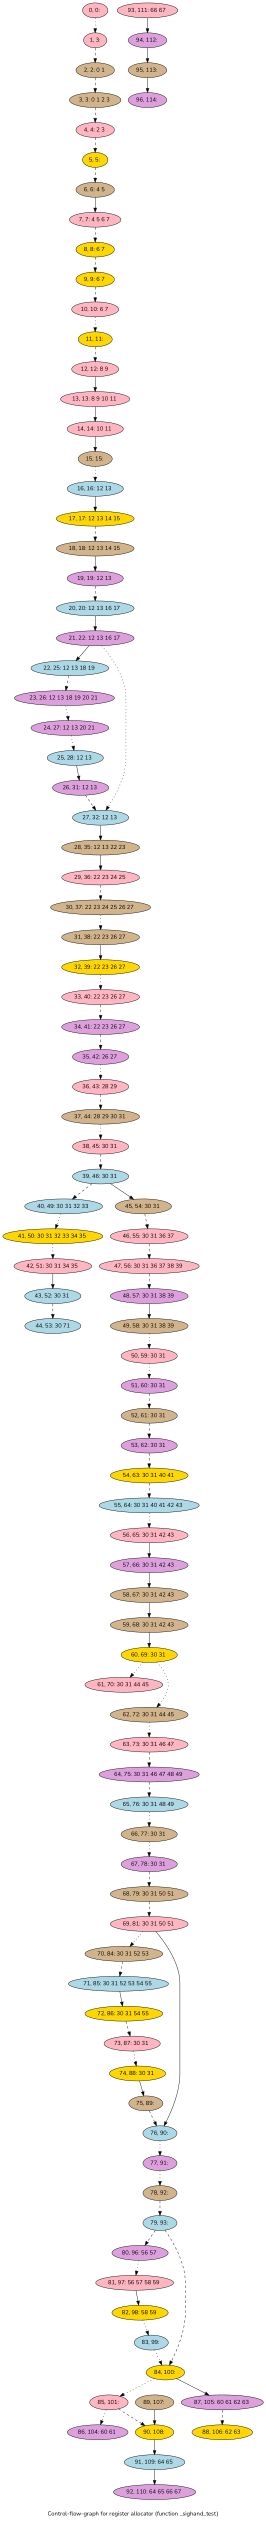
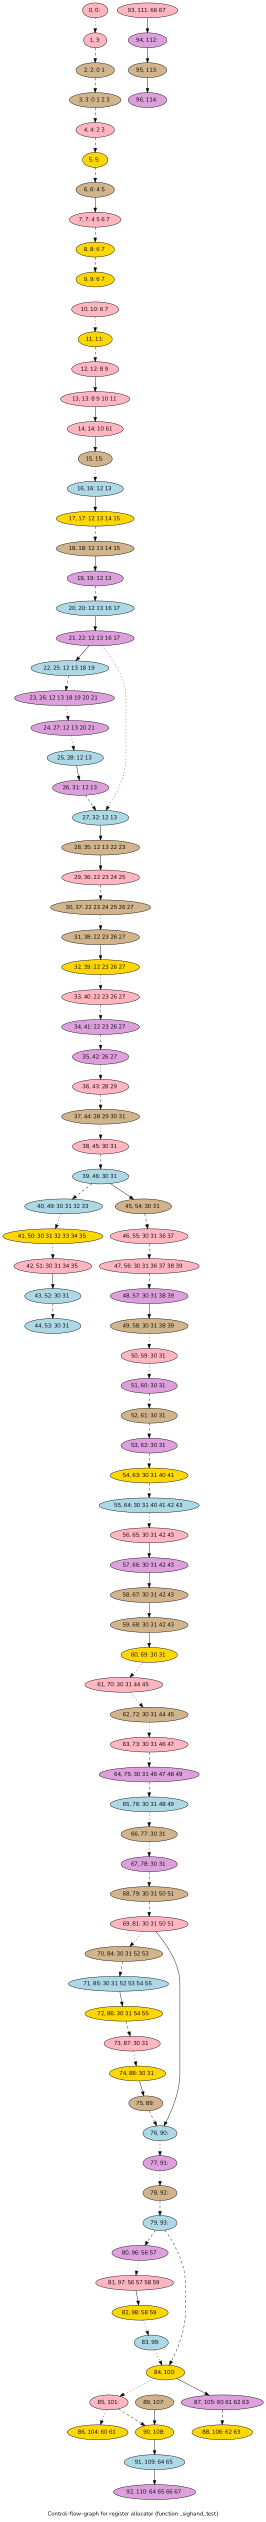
  digraph {
    fontname=Nunito
    label="Control-flow-graph for register allocator (function _sighand_test)"
    node [fillcolor=lightpink fontname=Nunito style=filled]
    edge [fontname=Nunito style=dashed]
    n1 [label="0, 0: "]
    n2 [label="1, 3:"]
    n3 [fillcolor=tan label="2, 2: 0 1 "]
    n4 [fillcolor=tan label="3, 3: 0 1 2 3 "]
    n5 [label="4, 4: 2 3 "]
    n6 [fillcolor=gold label="5, 5: "]
    n7 [fillcolor=tan label="6, 6: 4 5 "]
    n8 [label="7, 7: 4 5 6 7 "]
    n9 [fillcolor=gold label="8, 8: 6 7 "]
    n10 [fillcolor=gold label="9, 9: 6 7 "]
    n11 [label="10, 10: 6 7 "]
    n12 [fillcolor=gold label="11, 11: "]
    n13 [label="12, 12: 8 9 "]
    n14 [label="13, 13: 8 9 10 11 "]
-   n15 [label="14, 14: 10 11 "]
+   n15 [label="14, 14: 10 61"]
    n16 [fillcolor=tan label="15, 15: "]
    n17 [fillcolor=lightblue label="16, 16: 12 13 "]
    n18 [fillcolor=gold label="17, 17: 12 13 14 15 "]
    n19 [fillcolor=tan label="18, 18: 12 13 14 15 "]
    n20 [fillcolor=plum label="19, 19: 12 13 "]
    n21 [fillcolor=lightblue label="20, 20: 12 13 16 17 "]
    n22 [fillcolor=plum label="21, 22: 12 13 16 17 "]
    n23 [fillcolor=lightblue label="22, 25: 12 13 18 19 "]
    n24 [fillcolor=lightblue label="27, 32: 12 13 "]
    n25 [fillcolor=plum label="23, 26: 12 13 18 19 20 21 "]
    n26 [fillcolor=tan label="28, 35: 12 13 22 23 "]
    n27 [fillcolor=plum label="24, 27: 12 13 20 21 "]
    n28 [fillcolor=lightblue label="25, 28: 12 13 "]
    n29 [fillcolor=plum label="26, 31: 12 13 "]
    n30 [label="29, 36: 22 23 24 25 "]
    n31 [fillcolor=tan label="30, 37: 22 23 24 25 26 27 "]
    n32 [fillcolor=tan label="31, 38: 22 23 26 27 "]
    n33 [fillcolor=gold label="32, 39: 22 23 26 27 "]
    n34 [label="33, 40: 22 23 26 27 "]
    n35 [fillcolor=plum label="34, 41: 22 23 26 27 "]
    n36 [fillcolor=plum label="35, 42: 26 27 "]
    n37 [label="36, 43: 28 29 "]
    n38 [fillcolor=tan label="37, 44: 28 29 30 31 "]
    n39 [label="38, 45: 30 31 "]
    n40 [fillcolor=lightblue label="39, 46: 30 31 "]
    n41 [fillcolor=lightblue label="40, 49: 30 31 32 33 "]
    n42 [fillcolor=tan label="45, 54: 30 31 "]
    n43 [fillcolor=gold label="41, 50: 30 31 32 33 34 35 "]
    n44 [label="46, 55: 30 31 36 37 "]
    n45 [label="42, 51: 30 31 34 35 "]
    n46 [fillcolor=lightblue label="43, 52: 30 31 "]
-   n47 [fillcolor=lightblue label="44, 53: 30 71"]
+   n47 [fillcolor=lightblue label="44, 53: 30 31 "]
    n48 [fillcolor=plum label="51, 60: 30 31 "]
    n49 [fillcolor=tan label="52, 61: 30 31 "]
    n50 [label="47, 56: 30 31 36 37 38 39 "]
    n51 [fillcolor=plum label="48, 57: 30 31 38 39 "]
    n52 [fillcolor=tan label="49, 58: 30 31 38 39 "]
    n53 [label="50, 59: 30 31 "]
    n54 [fillcolor=plum label="53, 62: 30 31 "]
    n55 [fillcolor=gold label="54, 63: 30 31 40 41 "]
    n56 [fillcolor=lightblue label="55, 64: 30 31 40 41 42 43 "]
    n57 [label="56, 65: 30 31 42 43 "]
    n58 [fillcolor=plum label="57, 66: 30 31 42 43 "]
    n59 [fillcolor=tan label="58, 67: 30 31 42 43 "]
    n60 [fillcolor=tan label="59, 68: 30 31 42 43 "]
    n61 [fillcolor=gold label="60, 69: 30 31 "]
    n62 [label="61, 70: 30 31 44 45 "]
    n63 [fillcolor=tan label="62, 72: 30 31 44 45 "]
    n64 [label="63, 73: 30 31 46 47 "]
    n65 [fillcolor=plum label="64, 75: 30 31 46 47 48 49 "]
    n66 [fillcolor=lightblue label="65, 76: 30 31 48 49 "]
    n67 [fillcolor=tan label="66, 77: 30 31 "]
    n68 [fillcolor=plum label="67, 78: 30 31 "]
    n69 [fillcolor=tan label="68, 79: 30 31 50 51 "]
    n70 [label="69, 81: 30 31 50 51 "]
    n71 [fillcolor=tan label="70, 84: 30 31 52 53 "]
    n72 [fillcolor=lightblue label="76, 90: "]
    n73 [fillcolor=lightblue label="71, 85: 30 31 52 53 54 55 "]
    n74 [fillcolor=plum label="77, 91: "]
    n75 [fillcolor=gold label="72, 86: 30 31 54 55 "]
    n76 [label="73, 87: 30 31 "]
    n77 [fillcolor=gold label="74, 88: 30 31 "]
    n78 [fillcolor=tan label="75, 89: "]
    n79 [fillcolor=tan label="78, 92: "]
    n80 [fillcolor=lightblue label="79, 93: "]
    n81 [fillcolor=plum label="80, 96: 56 57 "]
    n82 [fillcolor=gold label="84, 100: "]
    n83 [label="81, 97: 56 57 58 59 "]
    n84 [label="85, 101: "]
    n85 [fillcolor=plum label="87, 105: 60 61 62 63 "]
    n86 [fillcolor=gold label="82, 98: 58 59 "]
    n87 [fillcolor=lightblue label="83, 99: "]
-   n88 [fillcolor=plum label="86, 104: 60 61 "]
+   n88 [fillcolor=gold label="86, 104: 60 61 "]
    n89 [fillcolor=gold label="90, 108: "]
    n90 [fillcolor=lightblue label="91, 109: 64 65 "]
    n91 [fillcolor=gold label="88, 106: 62 63 "]
    n92 [fillcolor=tan label="89, 107: "]
    n93 [fillcolor=plum label="92, 110: 64 65 66 67 "]
    n94 [label="93, 111: 66 67 "]
    n95 [fillcolor=plum label="94, 112: "]
    n96 [fillcolor=tan label="95, 113: "]
    n97 [fillcolor=plum label="96, 114: "]
    n1 -> n2 [style=dotted]
    n2 -> n3
    n3 -> n4
    n4 -> n5
    n5 -> n6
    n6 -> n7
    n7 -> n8 [style=solid]
    n8 -> n9
    n9 -> n10
-   n10 -> n11
    n11 -> n12 [style=dotted]
    n12 -> n13
    n13 -> n14 [style=solid]
    n14 -> n15 [style=solid]
    n15 -> n16 [style=solid]
    n16 -> n17 [style=dotted]
    n17 -> n18 [style=solid]
    n18 -> n19
    n19 -> n20 [style=solid]
    n20 -> n21
    n21 -> n22 [style=solid]
    n22 -> n23 [style=solid]
    n22 -> n24 [style=dotted]
    n23 -> n25
    n24 -> n26 [style=solid]
    n25 -> n27 [style=dotted]
    n26 -> n30 [style=solid]
    n27 -> n28 [style=dotted]
    n28 -> n29 [style=solid]
    n29 -> n24
    n30 -> n31
    n31 -> n32 [style=dotted]
    n32 -> n33 [style=solid]
    n33 -> n34 [style=dotted]
    n34 -> n35
    n35 -> n36
    n36 -> n37 [style=dotted]
    n37 -> n38
    n38 -> n39 [style=dotted]
    n39 -> n40
    n40 -> n41
    n40 -> n42 [style=solid]
    n41 -> n43 [style=dotted]
    n42 -> n44
    n43 -> n45 [style=dotted]
    n44 -> n50
    n45 -> n46 [style=solid]
    n46 -> n47
    n48 -> n49
    n49 -> n54
    n50 -> n51
    n51 -> n52 [style=solid]
    n52 -> n53 [style=dotted]
    n53 -> n48 [style=dotted]
    n54 -> n55
    n55 -> n56
    n56 -> n57 [style=dotted]
    n57 -> n58 [style=solid]
    n58 -> n59 [style=solid]
    n59 -> n60 [style=solid]
    n60 -> n61 [style=solid]
    n61 -> n62 [style=dotted]
-   n61 -> n63 [style=dotted]
+   n62 -> n63 [style=dotted]
    n63 -> n64 [style=dotted]
    n64 -> n65
    n65 -> n66
    n66 -> n67 [style=dotted]
    n67 -> n68 [style=dotted]
    n68 -> n69
    n69 -> n70
    n70 -> n71 [style=dotted]
    n70 -> n72 [style=solid]
    n71 -> n73
    n72 -> n74 [style=dotted]
    n73 -> n75 [style=solid]
    n74 -> n79 [style=dotted]
    n75 -> n76
    n76 -> n77 [style=dotted]
    n77 -> n78 [style=solid]
    n78 -> n72
    n79 -> n80
    n80 -> n81
    n80 -> n82
    n81 -> n83 [style=dotted]
    n82 -> n84 [style=dotted]
    n82 -> n85 [style=solid]
    n83 -> n86 [style=solid]
    n84 -> n88 [style=dotted]
    n84 -> n89
    n85 -> n91
    n86 -> n87 [style=dotted]
    n87 -> n82 [style=dotted]
    n89 -> n90 [style=solid]
    n90 -> n93 [style=solid]
    n92 -> n89 [style=solid]
    n94 -> n95 [style=solid]
    n95 -> n96 [style=solid]
    n96 -> n97 [style=solid]
  }
